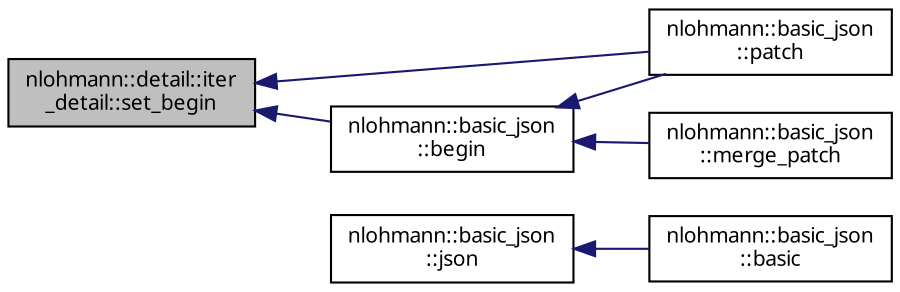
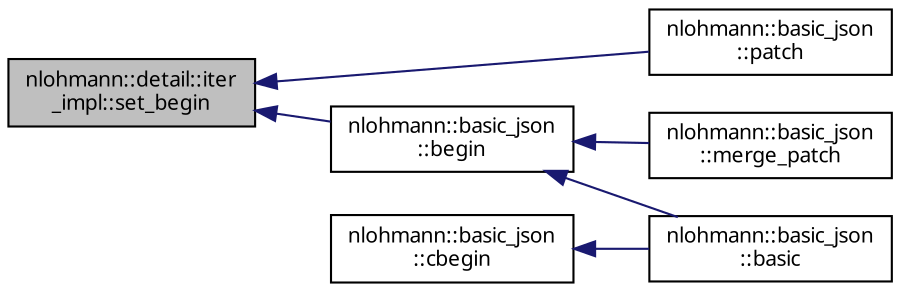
  digraph {
    fontname="Noto Sans"
    rankdir=LR
    node [color=black fillcolor=white fontname="Noto Sans" fontsize=10 shape=record style=filled]
    edge [color=midnightblue dir=back fontname="Noto Sans" fontsize=10 labelfontname=Helvetica labelfontsize=10 style=solid]
-   n1 [fillcolor=grey75 fontcolor=black height=0.2 label="nlohmann::detail::iter\l_detail::set_begin" width=0.4]
+   n1 [fillcolor=grey75 fontcolor=black height=0.2 label="nlohmann::detail::iter\l_impl::set_begin" width=0.4]
    n2 [height=0.2 label="nlohmann::basic_json\l::begin" width=0.4]
    n3 [height=0.2 label="nlohmann::basic_json\l::patch" width=0.4]
    n4 [height=0.2 label="nlohmann::basic_json\l::merge_patch" width=0.4]
-   n5 [height=0.2 label="nlohmann::basic_json\l::json" width=0.4]
+   n5 [height=0.2 label="nlohmann::basic_json\l::cbegin" width=0.4]
    n6 [height=0.2 label="nlohmann::basic_json\l::basic" width=0.4]
    n1 -> n2
    n1 -> n3
-   n2 -> n3
+   n2 -> n6
    n2 -> n4
    n5 -> n6
  }
